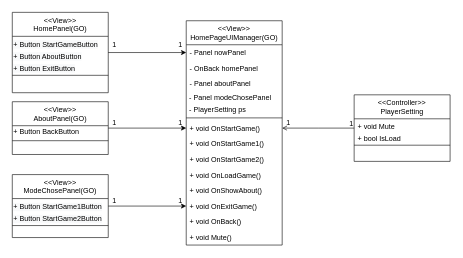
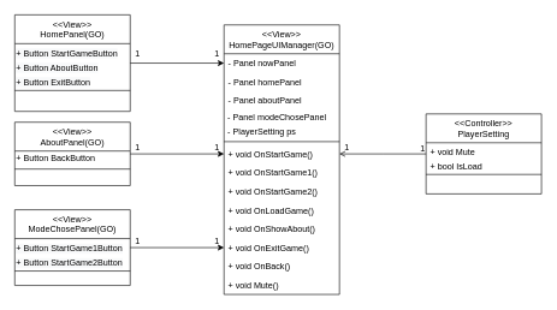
  <mxCell id="0" />
  <mxCell id="1" parent="0" />
  <mxCell id="2" value="&lt;&lt;View&gt;&gt;&#10;HomePageUIManager(GO)" style="swimlane;fontStyle=0;align=center;verticalAlign=top;childLayout=stackLayout;horizontal=1;startSize=40;horizontalStack=0;resizeParent=1;resizeLast=0;collapsible=1;marginBottom=0;rounded=0;shadow=0;strokeWidth=1;" parent="1" vertex="1"><mxGeometry x="310" y="34" width="160" height="374" as="geometry"><mxRectangle x="230" y="140" width="160" height="26" as="alternateBounds" /></mxGeometry></mxCell>
  <mxCell id="3" value="- Panel nowPanel" style="text;align=left;verticalAlign=top;spacingLeft=4;spacingRight=4;overflow=hidden;rotatable=0;points=[[0,0.5],[1,0.5]];portConstraint=eastwest;" parent="2" vertex="1"><mxGeometry y="40" width="160" height="26" as="geometry" /></mxCell>
- <mxCell id="4" value="- OnBack homePanel" style="text;align=left;verticalAlign=top;spacingLeft=4;spacingRight=4;overflow=hidden;rotatable=0;points=[[0,0.5],[1,0.5]];portConstraint=eastwest;rounded=0;shadow=0;html=0;" parent="2" vertex="1"><mxGeometry y="66" width="160" height="26" as="geometry" /></mxCell>
+ <mxCell id="4" value="- Panel homePanel" style="text;align=left;verticalAlign=top;spacingLeft=4;spacingRight=4;overflow=hidden;rotatable=0;points=[[0,0.5],[1,0.5]];portConstraint=eastwest;rounded=0;shadow=0;html=0;" parent="2" vertex="1"><mxGeometry y="66" width="160" height="26" as="geometry" /></mxCell>
  <mxCell id="5" value="- Panel aboutPanel" style="text;align=left;verticalAlign=top;spacingLeft=4;spacingRight=4;overflow=hidden;rotatable=0;points=[[0,0.5],[1,0.5]];portConstraint=eastwest;rounded=0;shadow=0;html=0;" parent="2" vertex="1"><mxGeometry y="92" width="160" height="26" as="geometry" /></mxCell>
  <mxCell id="6" value="&amp;nbsp;- Panel modeChosePanel" style="text;html=1;resizable=0;autosize=1;align=left;verticalAlign=middle;points=[];fillColor=none;strokeColor=none;rounded=0;" parent="2" vertex="1"><mxGeometry y="118" width="160" height="20" as="geometry" /></mxCell>
  <mxCell id="7" value="&amp;nbsp;-&amp;nbsp;&lt;span style=&quot;text-align: center&quot;&gt;PlayerSetting ps&lt;/span&gt;" style="text;html=1;resizable=0;autosize=1;align=left;verticalAlign=middle;points=[];fillColor=none;strokeColor=none;rounded=0;" parent="2" vertex="1"><mxGeometry y="138" width="160" height="20" as="geometry" /></mxCell>
  <mxCell id="8" value="" style="line;html=1;strokeWidth=1;align=left;verticalAlign=middle;spacingTop=-1;spacingLeft=3;spacingRight=3;rotatable=0;labelPosition=right;points=[];portConstraint=eastwest;" parent="2" vertex="1"><mxGeometry y="158" width="160" height="8" as="geometry" /></mxCell>
  <mxCell id="9" value="+ void OnStartGame()" style="text;align=left;verticalAlign=top;spacingLeft=4;spacingRight=4;overflow=hidden;rotatable=0;points=[[0,0.5],[1,0.5]];portConstraint=eastwest;" parent="2" vertex="1"><mxGeometry y="166" width="160" height="26" as="geometry" /></mxCell>
  <mxCell id="10" value="+ void OnStartGame1()" style="text;align=left;verticalAlign=top;spacingLeft=4;spacingRight=4;overflow=hidden;rotatable=0;points=[[0,0.5],[1,0.5]];portConstraint=eastwest;" parent="2" vertex="1"><mxGeometry y="192" width="160" height="26" as="geometry" /></mxCell>
  <mxCell id="11" value="+ void OnStartGame2()" style="text;align=left;verticalAlign=top;spacingLeft=4;spacingRight=4;overflow=hidden;rotatable=0;points=[[0,0.5],[1,0.5]];portConstraint=eastwest;" parent="2" vertex="1"><mxGeometry y="218" width="160" height="26" as="geometry" /></mxCell>
  <mxCell id="12" value="+ void OnLoadGame()" style="text;align=left;verticalAlign=top;spacingLeft=4;spacingRight=4;overflow=hidden;rotatable=0;points=[[0,0.5],[1,0.5]];portConstraint=eastwest;" parent="2" vertex="1"><mxGeometry y="244" width="160" height="26" as="geometry" /></mxCell>
  <mxCell id="13" value="+ void OnShowAbout()" style="text;align=left;verticalAlign=top;spacingLeft=4;spacingRight=4;overflow=hidden;rotatable=0;points=[[0,0.5],[1,0.5]];portConstraint=eastwest;" parent="2" vertex="1"><mxGeometry y="270" width="160" height="26" as="geometry" /></mxCell>
  <mxCell id="14" value="+ void OnExitGame()" style="text;align=left;verticalAlign=top;spacingLeft=4;spacingRight=4;overflow=hidden;rotatable=0;points=[[0,0.5],[1,0.5]];portConstraint=eastwest;" parent="2" vertex="1"><mxGeometry y="296" width="160" height="26" as="geometry" /></mxCell>
  <mxCell id="15" value="+ void OnBack()" style="text;align=left;verticalAlign=top;spacingLeft=4;spacingRight=4;overflow=hidden;rotatable=0;points=[[0,0.5],[1,0.5]];portConstraint=eastwest;" parent="2" vertex="1"><mxGeometry y="322" width="160" height="26" as="geometry" /></mxCell>
  <mxCell id="16" value="+ void Mute()" style="text;align=left;verticalAlign=top;spacingLeft=4;spacingRight=4;overflow=hidden;rotatable=0;points=[[0,0.5],[1,0.5]];portConstraint=eastwest;" parent="2" vertex="1"><mxGeometry y="348" width="160" height="26" as="geometry" /></mxCell>
  <mxCell id="17" style="edgeStyle=orthogonalEdgeStyle;rounded=0;orthogonalLoop=1;jettySize=auto;html=1;exitX=1;exitY=0.5;exitDx=0;exitDy=0;entryX=0;entryY=0.5;entryDx=0;entryDy=0;" parent="1" source="18" target="3" edge="1"><mxGeometry relative="1" as="geometry" /></mxCell>
  <mxCell id="18" value="&lt;&lt;View&gt;&gt;&#10;HomePanel(GO)" style="swimlane;fontStyle=0;align=center;verticalAlign=top;childLayout=stackLayout;horizontal=1;startSize=40;horizontalStack=0;resizeParent=1;resizeLast=0;collapsible=1;marginBottom=0;rounded=0;shadow=0;strokeWidth=1;" parent="1" vertex="1"><mxGeometry x="20" y="20" width="160" height="134" as="geometry"><mxRectangle x="130" y="380" width="160" height="26" as="alternateBounds" /></mxGeometry></mxCell>
  <mxCell id="19" value="&lt;span style=&quot;color: rgb(0 , 0 , 0) ; font-family: &amp;#34;helvetica&amp;#34; ; font-size: 12px ; font-style: normal ; font-weight: 400 ; letter-spacing: normal ; text-align: left ; text-indent: 0px ; text-transform: none ; word-spacing: 0px ; background-color: rgb(248 , 249 , 250) ; display: inline ; float: none&quot;&gt;+ Button&amp;nbsp;StartGameButton&lt;/span&gt;" style="text;whiteSpace=wrap;html=1;" parent="18" vertex="1"><mxGeometry y="40" width="160" height="20" as="geometry" /></mxCell>
  <mxCell id="20" value="&lt;span style=&quot;color: rgb(0 , 0 , 0) ; font-family: &amp;#34;helvetica&amp;#34; ; font-size: 12px ; font-style: normal ; font-weight: 400 ; letter-spacing: normal ; text-align: left ; text-indent: 0px ; text-transform: none ; word-spacing: 0px ; background-color: rgb(248 , 249 , 250) ; display: inline ; float: none&quot;&gt;+ Button AboutButton&lt;/span&gt;" style="text;whiteSpace=wrap;html=1;" parent="18" vertex="1"><mxGeometry y="60" width="160" height="20" as="geometry" /></mxCell>
  <mxCell id="21" value="&lt;span style=&quot;color: rgb(0 , 0 , 0) ; font-family: &amp;#34;helvetica&amp;#34; ; font-size: 12px ; font-style: normal ; font-weight: 400 ; letter-spacing: normal ; text-align: left ; text-indent: 0px ; text-transform: none ; word-spacing: 0px ; background-color: rgb(248 , 249 , 250) ; display: inline ; float: none&quot;&gt;+ Button ExitButton&lt;/span&gt;" style="text;whiteSpace=wrap;html=1;" parent="18" vertex="1"><mxGeometry y="80" width="160" height="20" as="geometry" /></mxCell>
  <mxCell id="22" value="" style="line;html=1;strokeWidth=1;align=left;verticalAlign=middle;spacingTop=-1;spacingLeft=3;spacingRight=3;rotatable=0;labelPosition=right;points=[];portConstraint=eastwest;" parent="18" vertex="1"><mxGeometry y="100" width="160" height="10" as="geometry" /></mxCell>
  <mxCell id="23" value="&lt;&lt;Controller&gt;&gt;&#10;PlayerSetting" style="swimlane;fontStyle=0;align=center;verticalAlign=top;childLayout=stackLayout;horizontal=1;startSize=40;horizontalStack=0;resizeParent=1;resizeLast=0;collapsible=1;marginBottom=0;rounded=0;shadow=0;strokeWidth=1;" parent="1" vertex="1"><mxGeometry x="590" y="157.5" width="160" height="111" as="geometry"><mxRectangle x="550" y="140" width="160" height="26" as="alternateBounds" /></mxGeometry></mxCell>
  <mxCell id="24" value="+ void Mute" style="text;align=left;verticalAlign=top;spacingLeft=4;spacingRight=4;overflow=hidden;rotatable=0;points=[[0,0.5],[1,0.5]];portConstraint=eastwest;" parent="23" vertex="1"><mxGeometry y="40" width="160" height="20" as="geometry" /></mxCell>
  <mxCell id="25" value="+ bool IsLoad" style="text;align=left;verticalAlign=top;spacingLeft=4;spacingRight=4;overflow=hidden;rotatable=0;points=[[0,0.5],[1,0.5]];portConstraint=eastwest;" parent="23" vertex="1"><mxGeometry y="60" width="160" height="20" as="geometry" /></mxCell>
  <mxCell id="26" value="" style="line;html=1;strokeWidth=1;align=left;verticalAlign=middle;spacingTop=-1;spacingLeft=3;spacingRight=3;rotatable=0;labelPosition=right;points=[];portConstraint=eastwest;" parent="23" vertex="1"><mxGeometry y="80" width="160" height="8" as="geometry" /></mxCell>
  <mxCell id="27" value="" style="endArrow=open;shadow=0;strokeWidth=1;rounded=0;endFill=1;edgeStyle=elbowEdgeStyle;elbow=vertical;" parent="1" source="23" target="2" edge="1"><mxGeometry x="0.5" y="41" relative="1" as="geometry"><mxPoint x="470" y="176" as="sourcePoint" /><mxPoint x="630" y="176" as="targetPoint" /><mxPoint x="-40" y="32" as="offset" /></mxGeometry></mxCell>
  <mxCell id="28" value="1" style="resizable=0;align=right;verticalAlign=bottom;labelBackgroundColor=none;fontSize=12;" parent="27" connectable="0" vertex="1"><mxGeometry x="1" relative="1" as="geometry"><mxPoint x="120" y="1" as="offset" /></mxGeometry></mxCell>
  <mxCell id="29" style="edgeStyle=orthogonalEdgeStyle;rounded=0;orthogonalLoop=1;jettySize=auto;html=1;exitX=1;exitY=0.5;exitDx=0;exitDy=0;entryX=0;entryY=0.5;entryDx=0;entryDy=0;" parent="1" source="30" target="9" edge="1"><mxGeometry relative="1" as="geometry" /></mxCell>
  <mxCell id="30" value="&lt;&lt;View&gt;&gt;&#10;AboutPanel(GO)" style="swimlane;fontStyle=0;align=center;verticalAlign=top;childLayout=stackLayout;horizontal=1;startSize=40;horizontalStack=0;resizeParent=1;resizeLast=0;collapsible=1;marginBottom=0;rounded=0;shadow=0;strokeWidth=1;" parent="1" vertex="1"><mxGeometry x="20" y="169" width="160" height="88" as="geometry"><mxRectangle x="130" y="380" width="160" height="26" as="alternateBounds" /></mxGeometry></mxCell>
  <mxCell id="31" value="+&amp;nbsp;&lt;span style=&quot;font-family: &amp;#34;helvetica&amp;#34;&quot;&gt;Button&amp;nbsp;&lt;/span&gt;BackButton" style="text;html=1;resizable=0;autosize=1;align=left;verticalAlign=middle;points=[];fillColor=none;strokeColor=none;rounded=0;" parent="30" vertex="1"><mxGeometry y="40" width="160" height="20" as="geometry" /></mxCell>
  <mxCell id="32" value="" style="line;html=1;strokeWidth=1;align=left;verticalAlign=middle;spacingTop=-1;spacingLeft=3;spacingRight=3;rotatable=0;labelPosition=right;points=[];portConstraint=eastwest;" parent="30" vertex="1"><mxGeometry y="60" width="160" height="10" as="geometry" /></mxCell>
  <mxCell id="33" style="edgeStyle=orthogonalEdgeStyle;rounded=0;orthogonalLoop=1;jettySize=auto;html=1;exitX=1;exitY=0.5;exitDx=0;exitDy=0;entryX=0;entryY=0.5;entryDx=0;entryDy=0;" parent="1" source="34" target="14" edge="1"><mxGeometry relative="1" as="geometry" /></mxCell>
  <mxCell id="34" value="&lt;&lt;View&gt;&gt;&#10;ModeChosePanel(GO)" style="swimlane;fontStyle=0;align=center;verticalAlign=top;childLayout=stackLayout;horizontal=1;startSize=40;horizontalStack=0;resizeParent=1;resizeLast=0;collapsible=1;marginBottom=0;rounded=0;shadow=0;strokeWidth=1;" parent="1" vertex="1"><mxGeometry x="20" y="290.5" width="160" height="105" as="geometry"><mxRectangle x="130" y="380" width="160" height="26" as="alternateBounds" /></mxGeometry></mxCell>
  <mxCell id="35" value="&lt;span style=&quot;color: rgb(0 , 0 , 0) ; font-family: &amp;#34;helvetica&amp;#34; ; font-size: 12px ; font-style: normal ; font-weight: 400 ; letter-spacing: normal ; text-align: left ; text-indent: 0px ; text-transform: none ; word-spacing: 0px ; background-color: rgb(248 , 249 , 250) ; display: inline ; float: none&quot;&gt;+ Button StartGame1Button&lt;/span&gt;" style="text;whiteSpace=wrap;html=1;" parent="34" vertex="1"><mxGeometry y="40" width="160" height="20" as="geometry" /></mxCell>
  <mxCell id="36" value="&lt;span style=&quot;color: rgb(0 , 0 , 0) ; font-family: &amp;#34;helvetica&amp;#34; ; font-size: 12px ; font-style: normal ; font-weight: 400 ; letter-spacing: normal ; text-align: left ; text-indent: 0px ; text-transform: none ; word-spacing: 0px ; background-color: rgb(248 , 249 , 250) ; display: inline ; float: none&quot;&gt;+ Button StartGame2Button&lt;/span&gt;" style="text;whiteSpace=wrap;html=1;" parent="34" vertex="1"><mxGeometry y="60" width="160" height="20" as="geometry" /></mxCell>
  <mxCell id="37" value="" style="line;html=1;strokeWidth=1;align=left;verticalAlign=middle;spacingTop=-1;spacingLeft=3;spacingRight=3;rotatable=0;labelPosition=right;points=[];portConstraint=eastwest;" parent="34" vertex="1"><mxGeometry y="80" width="160" height="10" as="geometry" /></mxCell>
  <mxCell id="38" value="1" style="text;html=1;resizable=0;autosize=1;align=center;verticalAlign=middle;points=[];fillColor=none;strokeColor=none;rounded=0;" parent="1" vertex="1"><mxGeometry x="180" y="64" width="20" height="20" as="geometry" /></mxCell>
  <mxCell id="39" value="1" style="text;html=1;resizable=0;autosize=1;align=center;verticalAlign=middle;points=[];fillColor=none;strokeColor=none;rounded=0;" parent="1" vertex="1"><mxGeometry x="290" y="64" width="20" height="20" as="geometry" /></mxCell>
  <mxCell id="40" value="1" style="text;html=1;resizable=0;autosize=1;align=center;verticalAlign=middle;points=[];fillColor=none;strokeColor=none;rounded=0;" parent="1" vertex="1"><mxGeometry x="180" y="194" width="20" height="20" as="geometry" /></mxCell>
  <mxCell id="41" value="1" style="text;html=1;resizable=0;autosize=1;align=center;verticalAlign=middle;points=[];fillColor=none;strokeColor=none;rounded=0;" parent="1" vertex="1"><mxGeometry x="290" y="194" width="20" height="20" as="geometry" /></mxCell>
  <mxCell id="42" value="1" style="text;html=1;resizable=0;autosize=1;align=center;verticalAlign=middle;points=[];fillColor=none;strokeColor=none;rounded=0;" parent="1" vertex="1"><mxGeometry x="180" y="324" width="20" height="20" as="geometry" /></mxCell>
  <mxCell id="43" value="1" style="text;html=1;resizable=0;autosize=1;align=center;verticalAlign=middle;points=[];fillColor=none;strokeColor=none;rounded=0;" parent="1" vertex="1"><mxGeometry x="290" y="324" width="20" height="20" as="geometry" /></mxCell>
  <mxCell id="44" value="1" style="text;html=1;resizable=0;autosize=1;align=center;verticalAlign=middle;points=[];fillColor=none;strokeColor=none;rounded=0;" parent="1" vertex="1"><mxGeometry x="470" y="194" width="20" height="20" as="geometry" /></mxCell>
